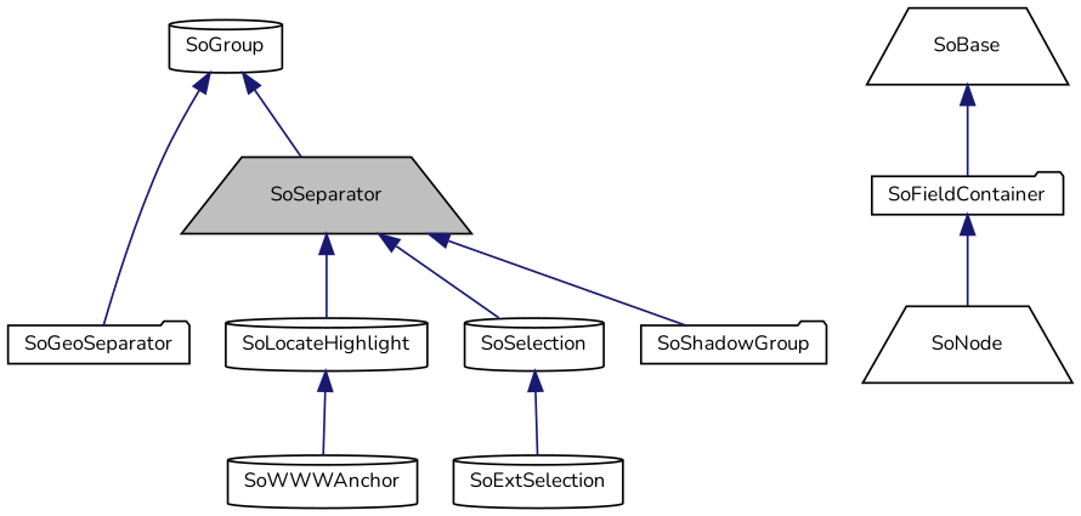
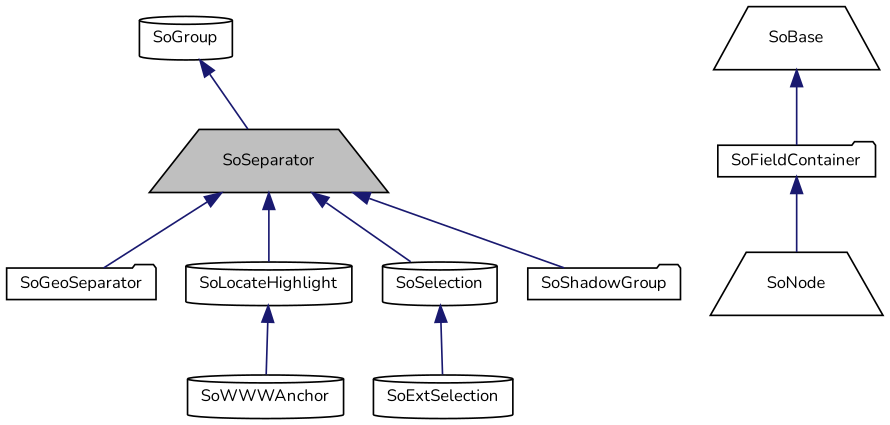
  digraph {
    fontname=Nunito
    node [color=black fillcolor=white fontname=Nunito fontsize=10 shape=cylinder style=filled]
    edge [color=midnightblue dir=back fontname=Nunito fontsize=10 labelfontname=Helvetica labelfontsize=10 style=solid]
    n1 [fillcolor=grey75 fontcolor=black height=0.2 label=SoSeparator shape=trapezium width=0.4]
    n2 [height=0.2 label=SoGeoSeparator shape=folder width=0.4]
    n3 [height=0.2 label=SoLocateHighlight width=0.4]
    n4 [height=0.2 label=SoSelection width=0.4]
    n5 [height=0.2 label=SoShadowGroup shape=folder width=0.4]
    n6 [height=0.2 label=SoWWWAnchor width=0.4]
    n7 [height=0.2 label=SoExtSelection width=0.4]
    n8 [height=0.2 label=SoGroup width=0.4]
    n9 [height=0.2 label=SoNode shape=trapezium width=0.4]
    n10 [height=0.2 label=SoFieldContainer shape=folder width=0.4]
    n11 [height=0.2 label=SoBase shape=trapezium width=0.4]
-   n8 -> n2
+   n1 -> n2
    n1 -> n3
    n1 -> n4
    n1 -> n5
    n3 -> n6
    n4 -> n7
    n8 -> n1
    n10 -> n9
    n11 -> n10
  }
